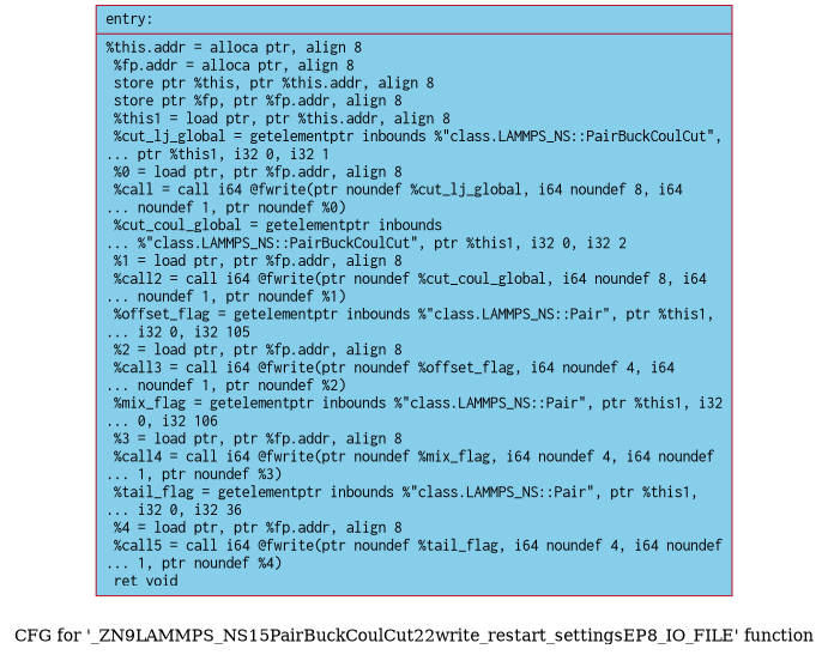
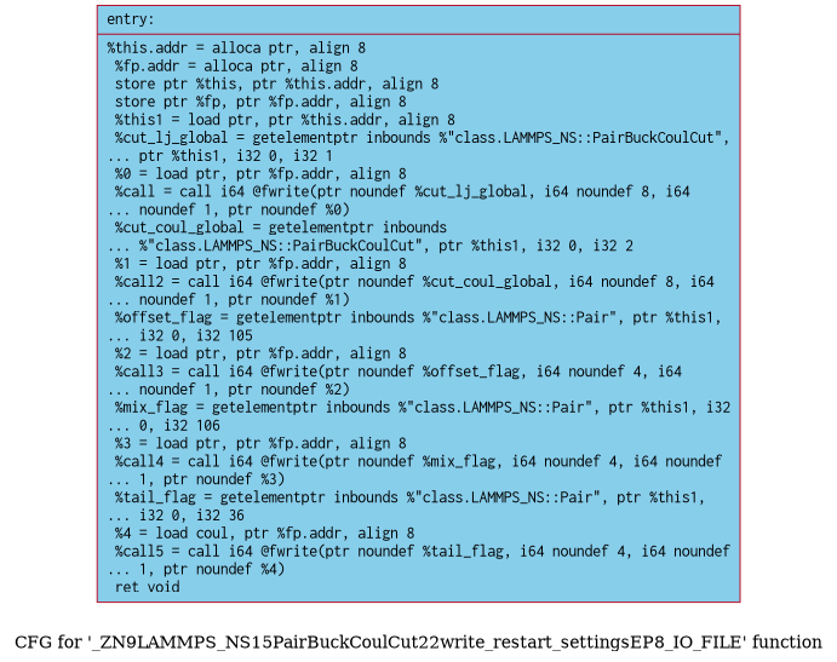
  digraph {
    label="CFG for '_ZN9LAMMPS_NS15PairBuckCoulCut22write_restart_settingsEP8_IO_FILE' function"
-   n1 [color="#b70d28ff" fillcolor=skyblue fontname=Courier label="{entry:\l|  %this.addr = alloca ptr, align 8\l  %fp.addr = alloca ptr, align 8\l  store ptr %this, ptr %this.addr, align 8\l  store ptr %fp, ptr %fp.addr, align 8\l  %this1 = load ptr, ptr %this.addr, align 8\l  %cut_lj_global = getelementptr inbounds %\"class.LAMMPS_NS::PairBuckCoulCut\",\l... ptr %this1, i32 0, i32 1\l  %0 = load ptr, ptr %fp.addr, align 8\l  %call = call i64 @fwrite(ptr noundef %cut_lj_global, i64 noundef 8, i64\l... noundef 1, ptr noundef %0)\l  %cut_coul_global = getelementptr inbounds\l... %\"class.LAMMPS_NS::PairBuckCoulCut\", ptr %this1, i32 0, i32 2\l  %1 = load ptr, ptr %fp.addr, align 8\l  %call2 = call i64 @fwrite(ptr noundef %cut_coul_global, i64 noundef 8, i64\l... noundef 1, ptr noundef %1)\l  %offset_flag = getelementptr inbounds %\"class.LAMMPS_NS::Pair\", ptr %this1,\l... i32 0, i32 105\l  %2 = load ptr, ptr %fp.addr, align 8\l  %call3 = call i64 @fwrite(ptr noundef %offset_flag, i64 noundef 4, i64\l... noundef 1, ptr noundef %2)\l  %mix_flag = getelementptr inbounds %\"class.LAMMPS_NS::Pair\", ptr %this1, i32\l... 0, i32 106\l  %3 = load ptr, ptr %fp.addr, align 8\l  %call4 = call i64 @fwrite(ptr noundef %mix_flag, i64 noundef 4, i64 noundef\l... 1, ptr noundef %3)\l  %tail_flag = getelementptr inbounds %\"class.LAMMPS_NS::Pair\", ptr %this1,\l... i32 0, i32 36\l  %4 = load ptr, ptr %fp.addr, align 8\l  %call5 = call i64 @fwrite(ptr noundef %tail_flag, i64 noundef 4, i64 noundef\l... 1, ptr noundef %4)\l  ret void\l}" shape=record style=filled]
+   n1 [color="#b70d28ff" fillcolor=skyblue fontname=Courier label="{entry:\l|  %this.addr = alloca ptr, align 8\l  %fp.addr = alloca ptr, align 8\l  store ptr %this, ptr %this.addr, align 8\l  store ptr %fp, ptr %fp.addr, align 8\l  %this1 = load ptr, ptr %this.addr, align 8\l  %cut_lj_global = getelementptr inbounds %\"class.LAMMPS_NS::PairBuckCoulCut\",\l... ptr %this1, i32 0, i32 1\l  %0 = load ptr, ptr %fp.addr, align 8\l  %call = call i64 @fwrite(ptr noundef %cut_lj_global, i64 noundef 8, i64\l... noundef 1, ptr noundef %0)\l  %cut_coul_global = getelementptr inbounds\l... %\"class.LAMMPS_NS::PairBuckCoulCut\", ptr %this1, i32 0, i32 2\l  %1 = load ptr, ptr %fp.addr, align 8\l  %call2 = call i64 @fwrite(ptr noundef %cut_coul_global, i64 noundef 8, i64\l... noundef 1, ptr noundef %1)\l  %offset_flag = getelementptr inbounds %\"class.LAMMPS_NS::Pair\", ptr %this1,\l... i32 0, i32 105\l  %2 = load ptr, ptr %fp.addr, align 8\l  %call3 = call i64 @fwrite(ptr noundef %offset_flag, i64 noundef 4, i64\l... noundef 1, ptr noundef %2)\l  %mix_flag = getelementptr inbounds %\"class.LAMMPS_NS::Pair\", ptr %this1, i32\l... 0, i32 106\l  %3 = load ptr, ptr %fp.addr, align 8\l  %call4 = call i64 @fwrite(ptr noundef %mix_flag, i64 noundef 4, i64 noundef\l... 1, ptr noundef %3)\l  %tail_flag = getelementptr inbounds %\"class.LAMMPS_NS::Pair\", ptr %this1,\l... i32 0, i32 36\l  %4 = load coul, ptr %fp.addr, align 8\l  %call5 = call i64 @fwrite(ptr noundef %tail_flag, i64 noundef 4, i64 noundef\l... 1, ptr noundef %4)\l  ret void\l}" shape=record style=filled]
  }
